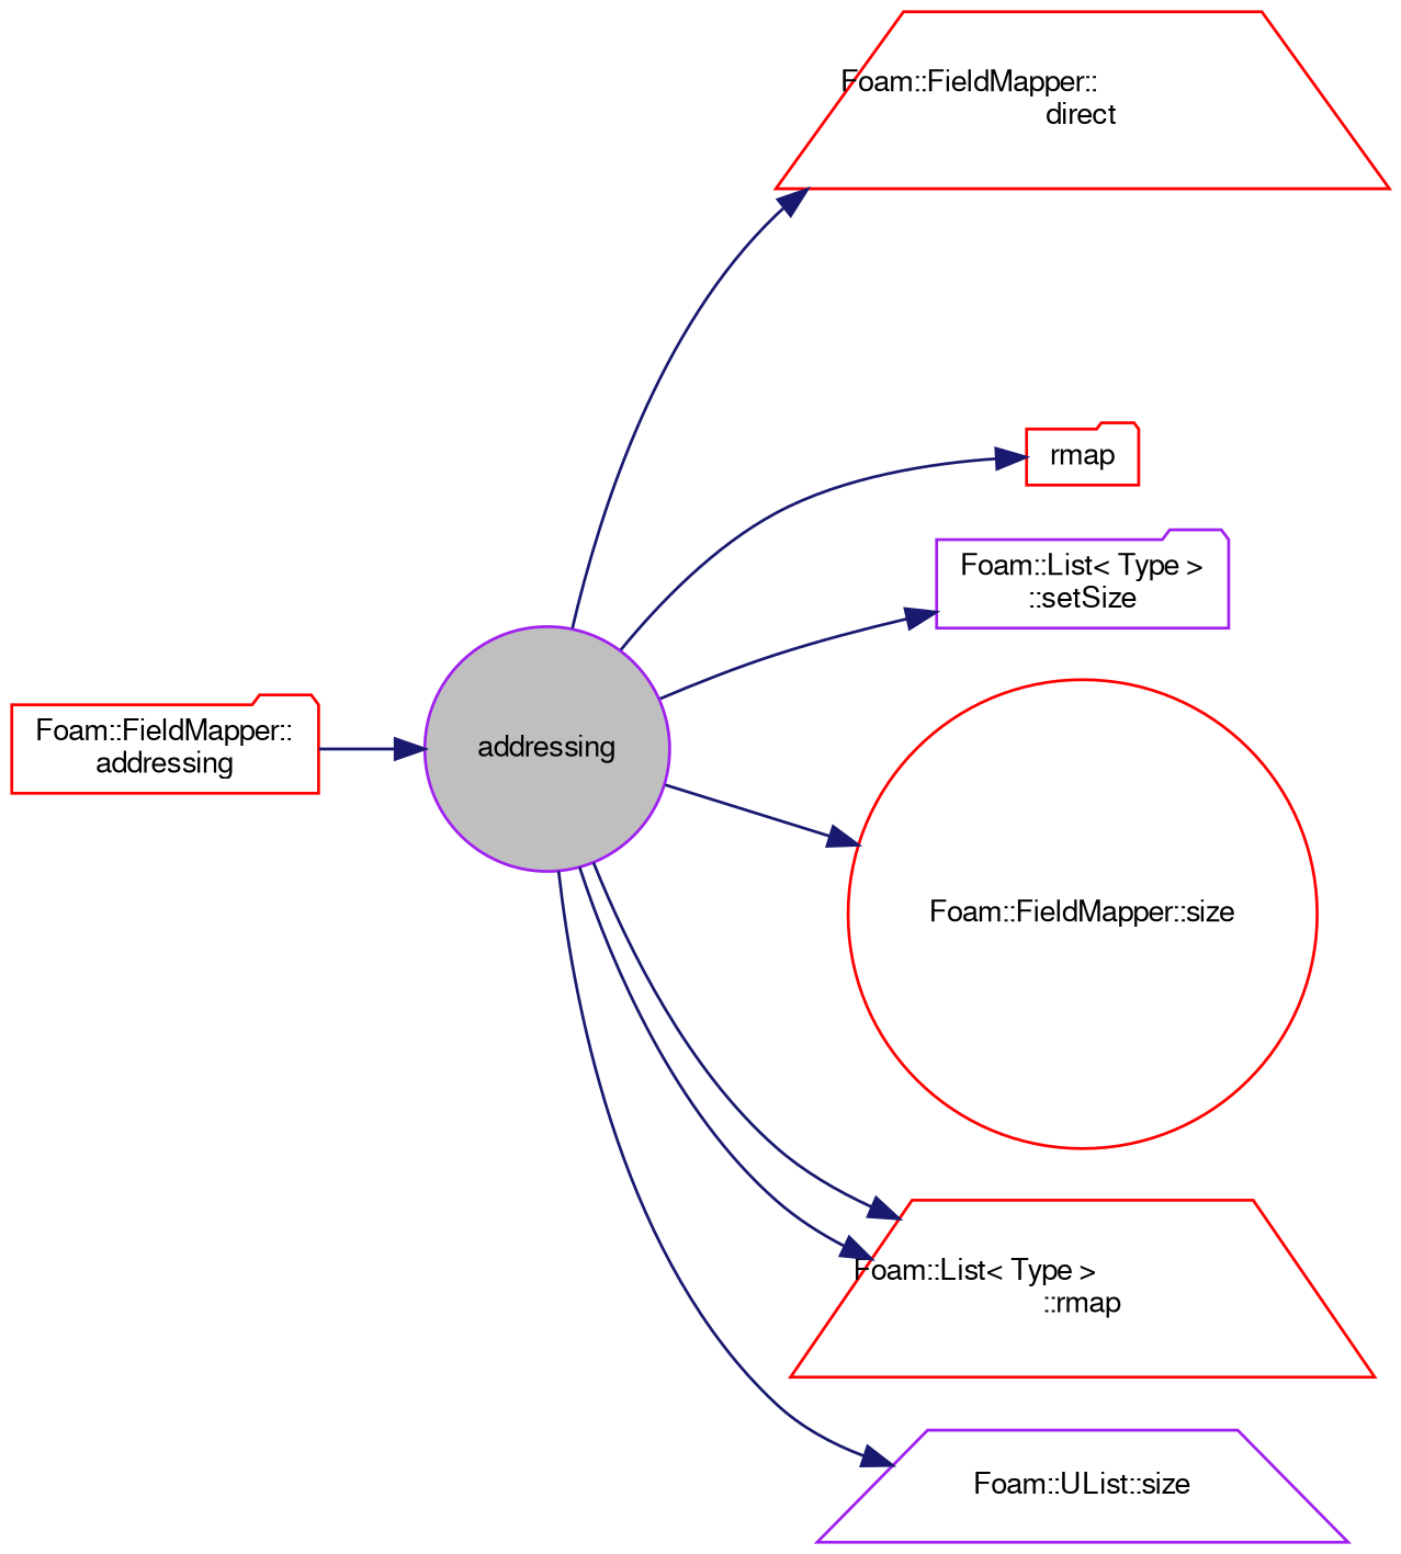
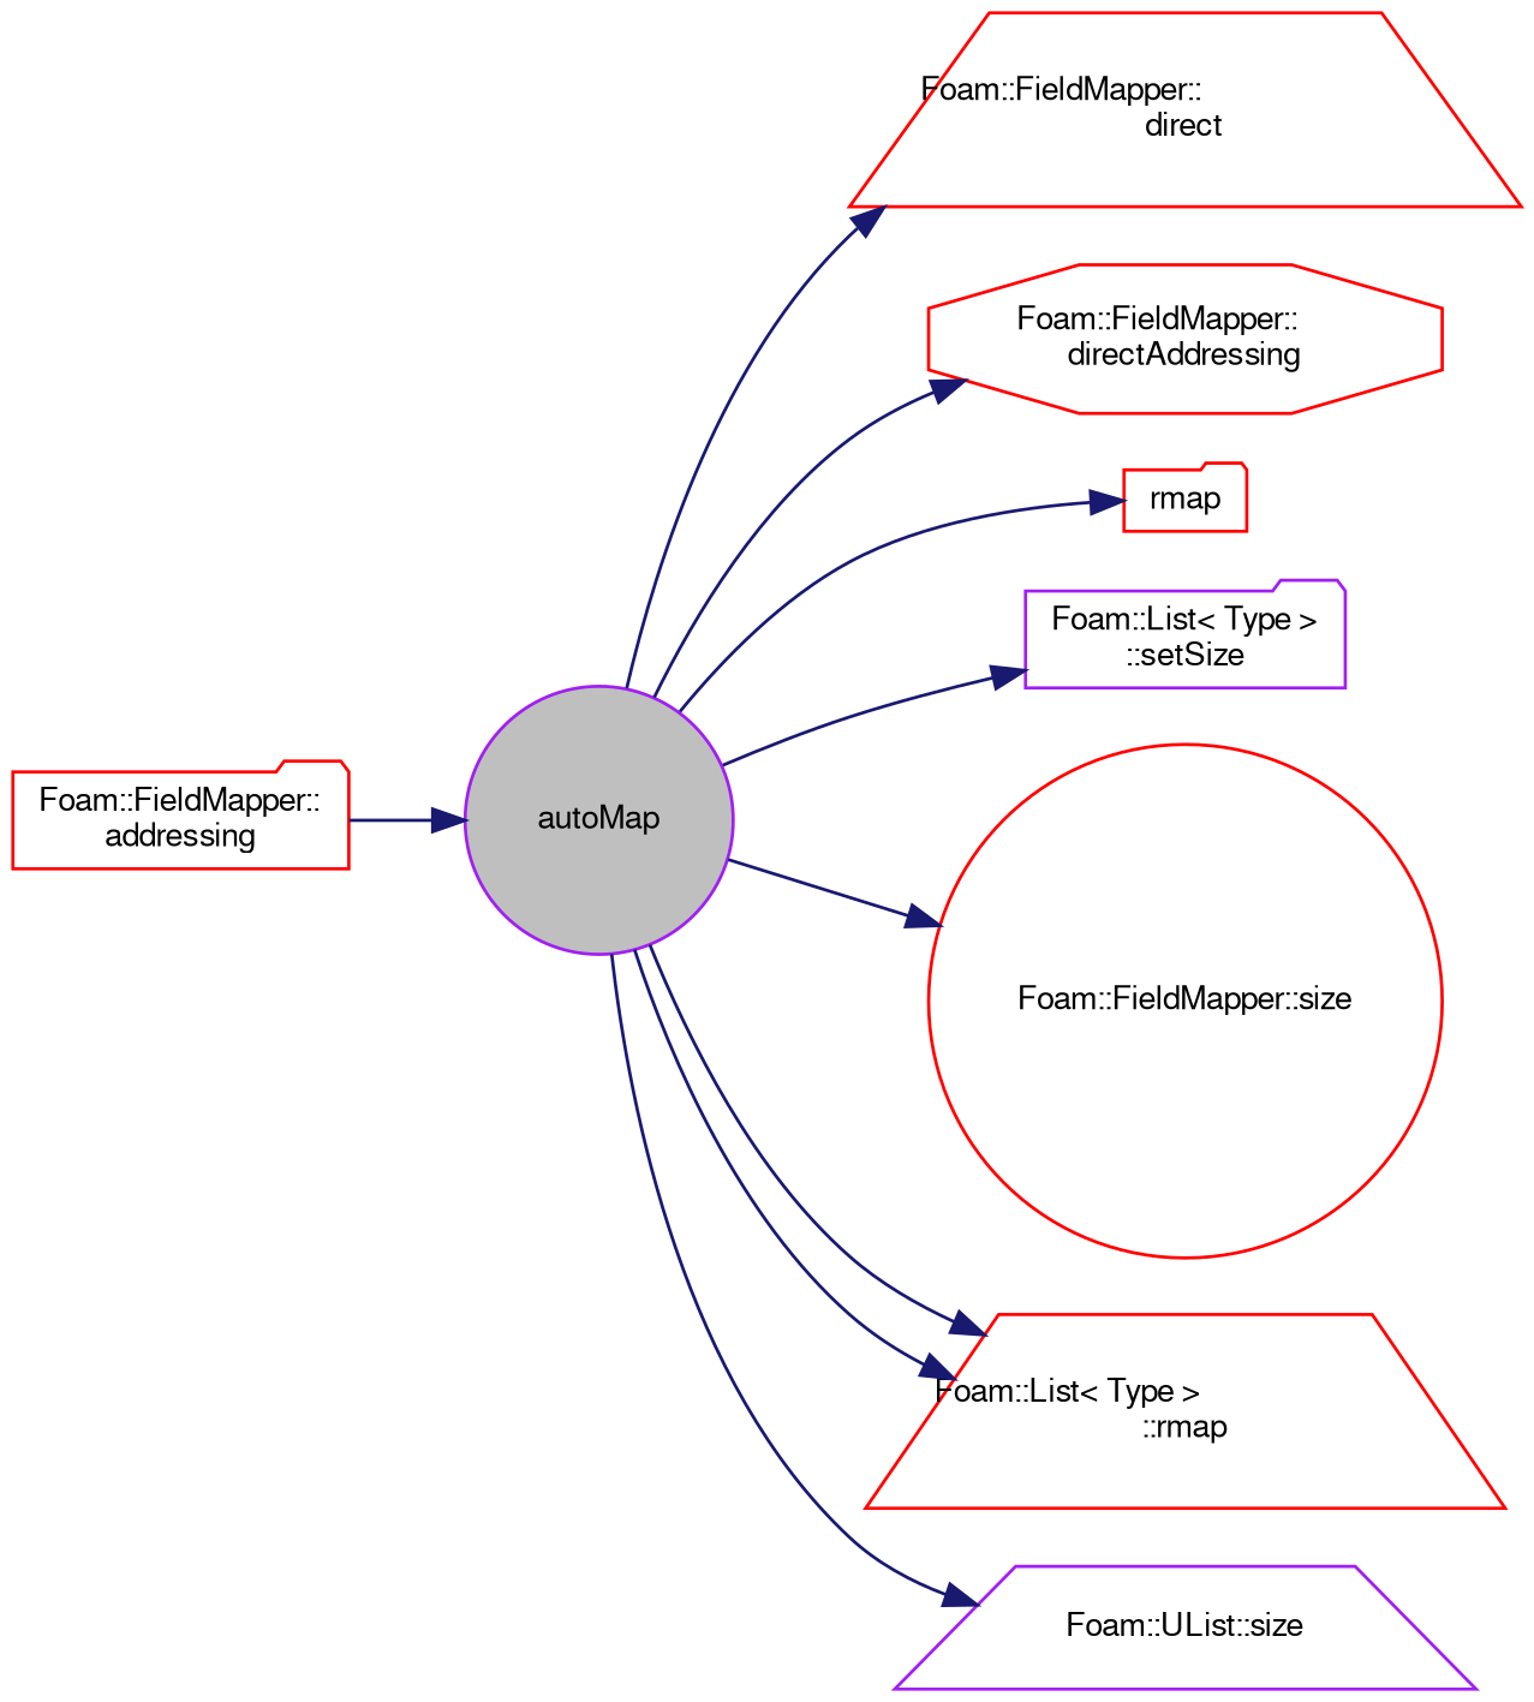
  digraph {
    rankdir=LR
    node [color=red fontname=FreeSans fontsize=10 shape=trapezium]
    edge [color=midnightblue fontname=FreeSans fontsize=10 labelfontname=FreeSans labelfontsize=10 style=solid]
-   n1 [color=purple fillcolor=grey75 fontcolor=black height=0.2 label=addressing shape=circle style=filled width=0.4]
+   n1 [color=purple fillcolor=grey75 fontcolor=black height=0.2 label=autoMap shape=circle style=filled width=0.4]
    n2 [height=0.2 label="Foam::FieldMapper::\ldirect" width=0.4]
+   n3 [height=0.2 label="Foam::FieldMapper::\ldirectAddressing" shape=octagon width=0.4]
    n4 [height=0.2 label=rmap shape=folder width=0.4]
    n5 [color=purple height=0.2 label="Foam::List\< Type \>\l::setSize" shape=folder width=0.4]
    n6 [height=0.2 label="Foam::FieldMapper::size" shape=circle width=0.4]
    n7 [height=0.2 label="Foam::List\< Type \>\l::rmap" width=0.4]
    n8 [color=purple height=0.2 label="Foam::UList::size" width=0.4]
    n9 [height=0.2 label="Foam::FieldMapper::\laddressing" shape=folder width=0.4]
    n1 -> n2
+   n1 -> n3
    n1 -> n4
    n1 -> n5
    n1 -> n6
    n1 -> n7
    n1 -> n7
    n1 -> n8
    n9 -> n1
  }
